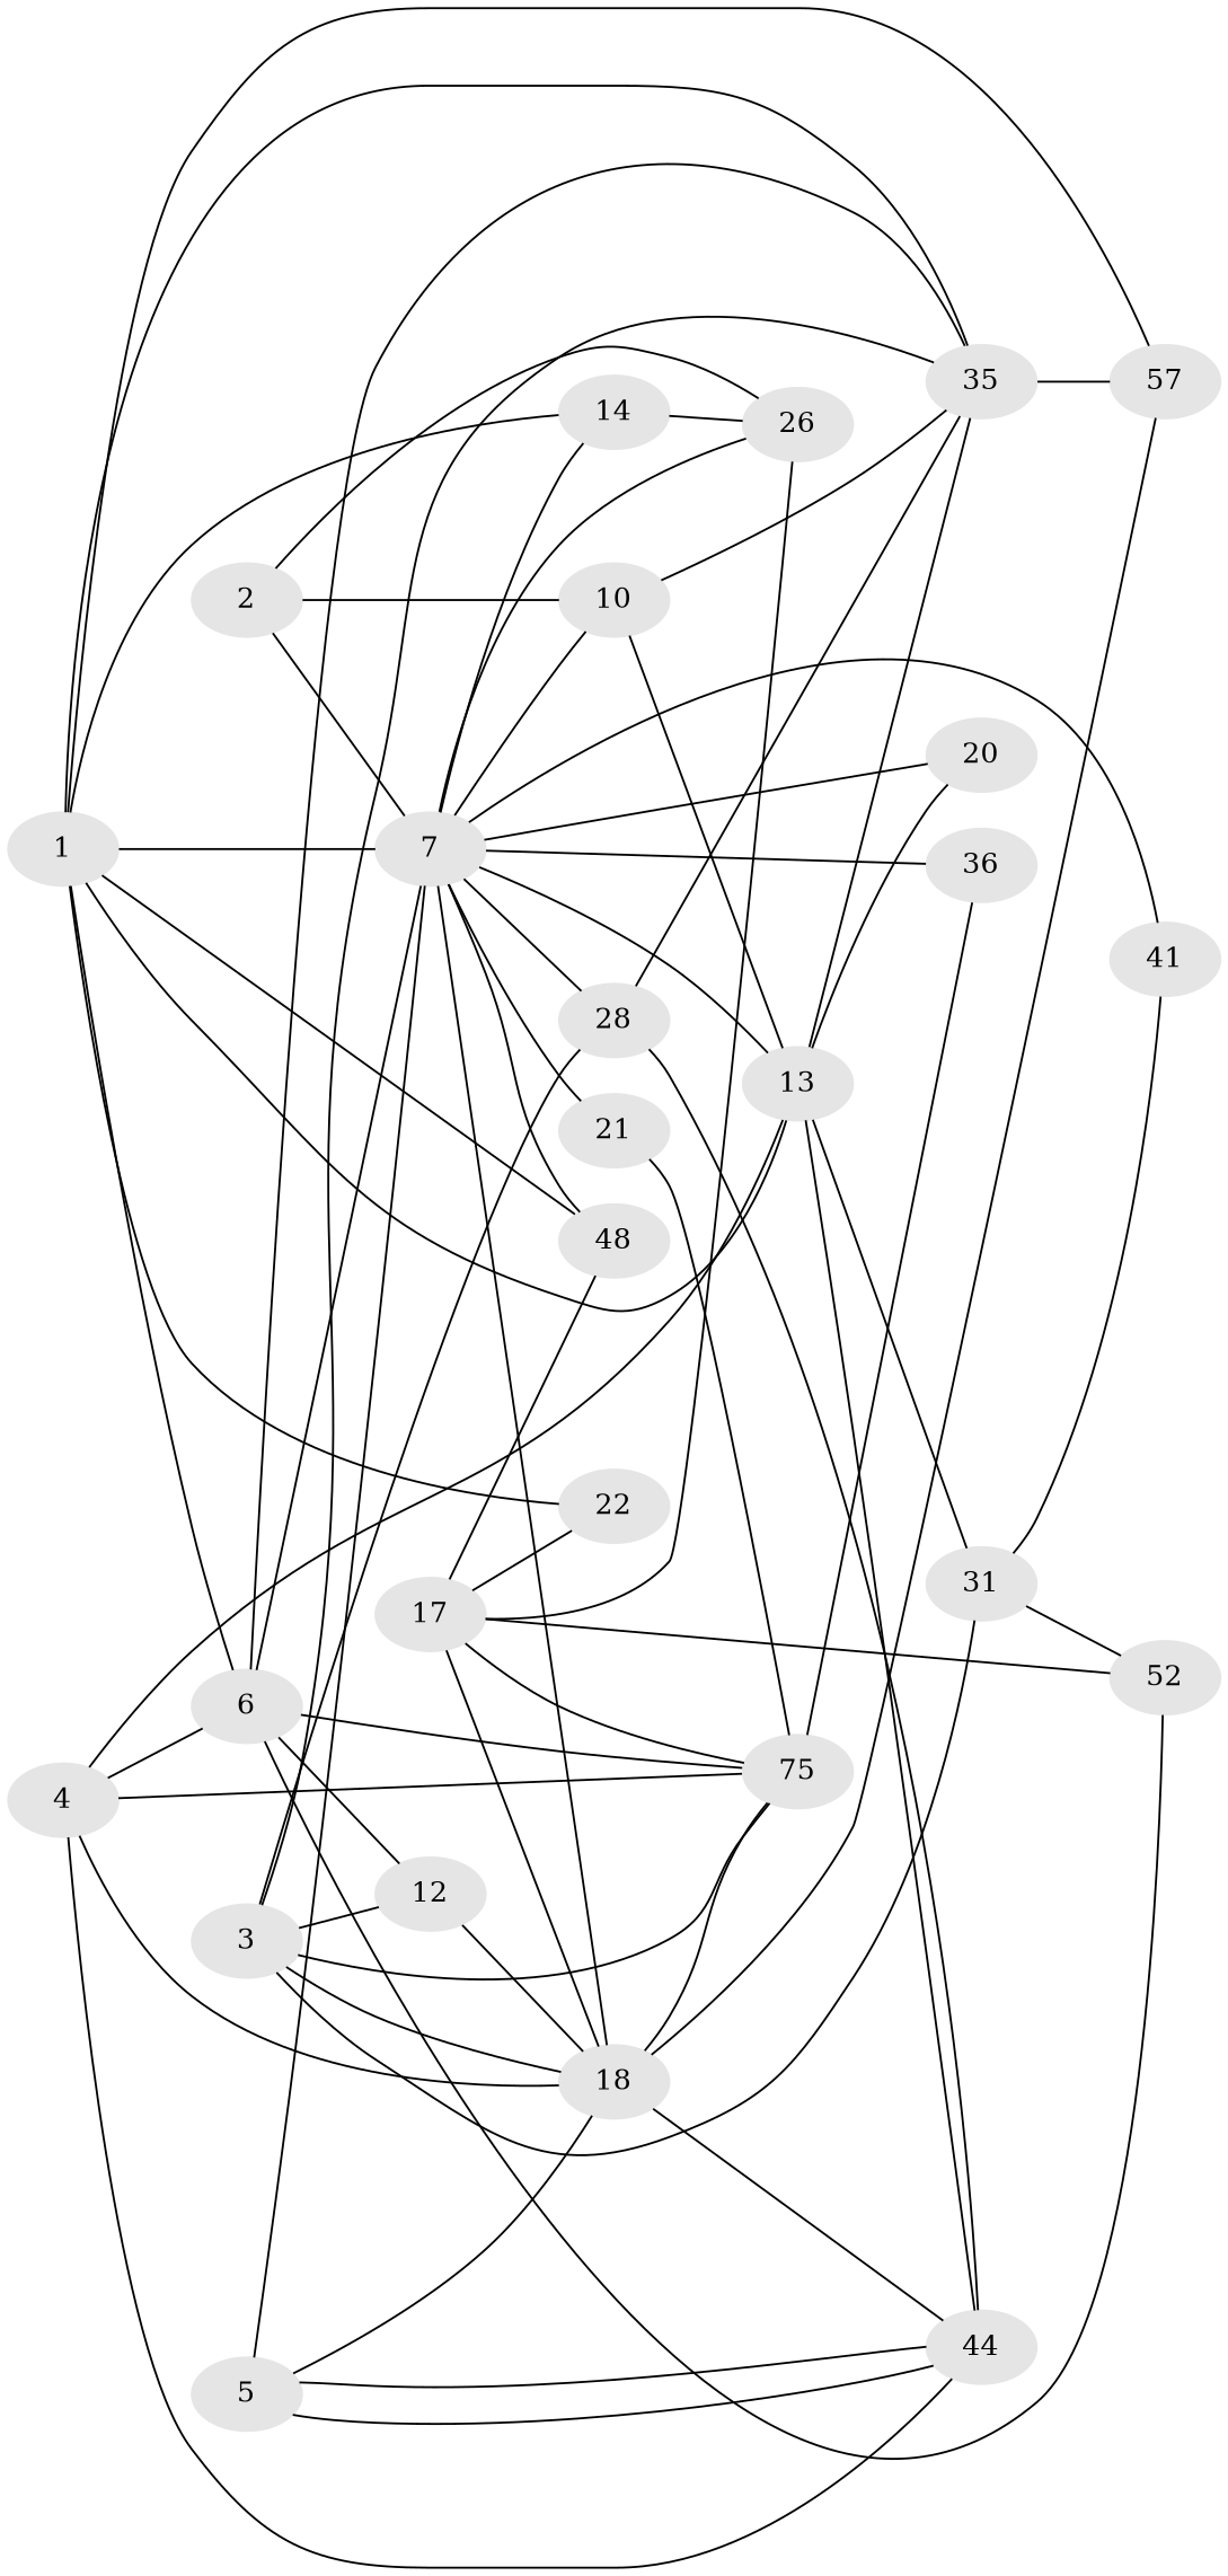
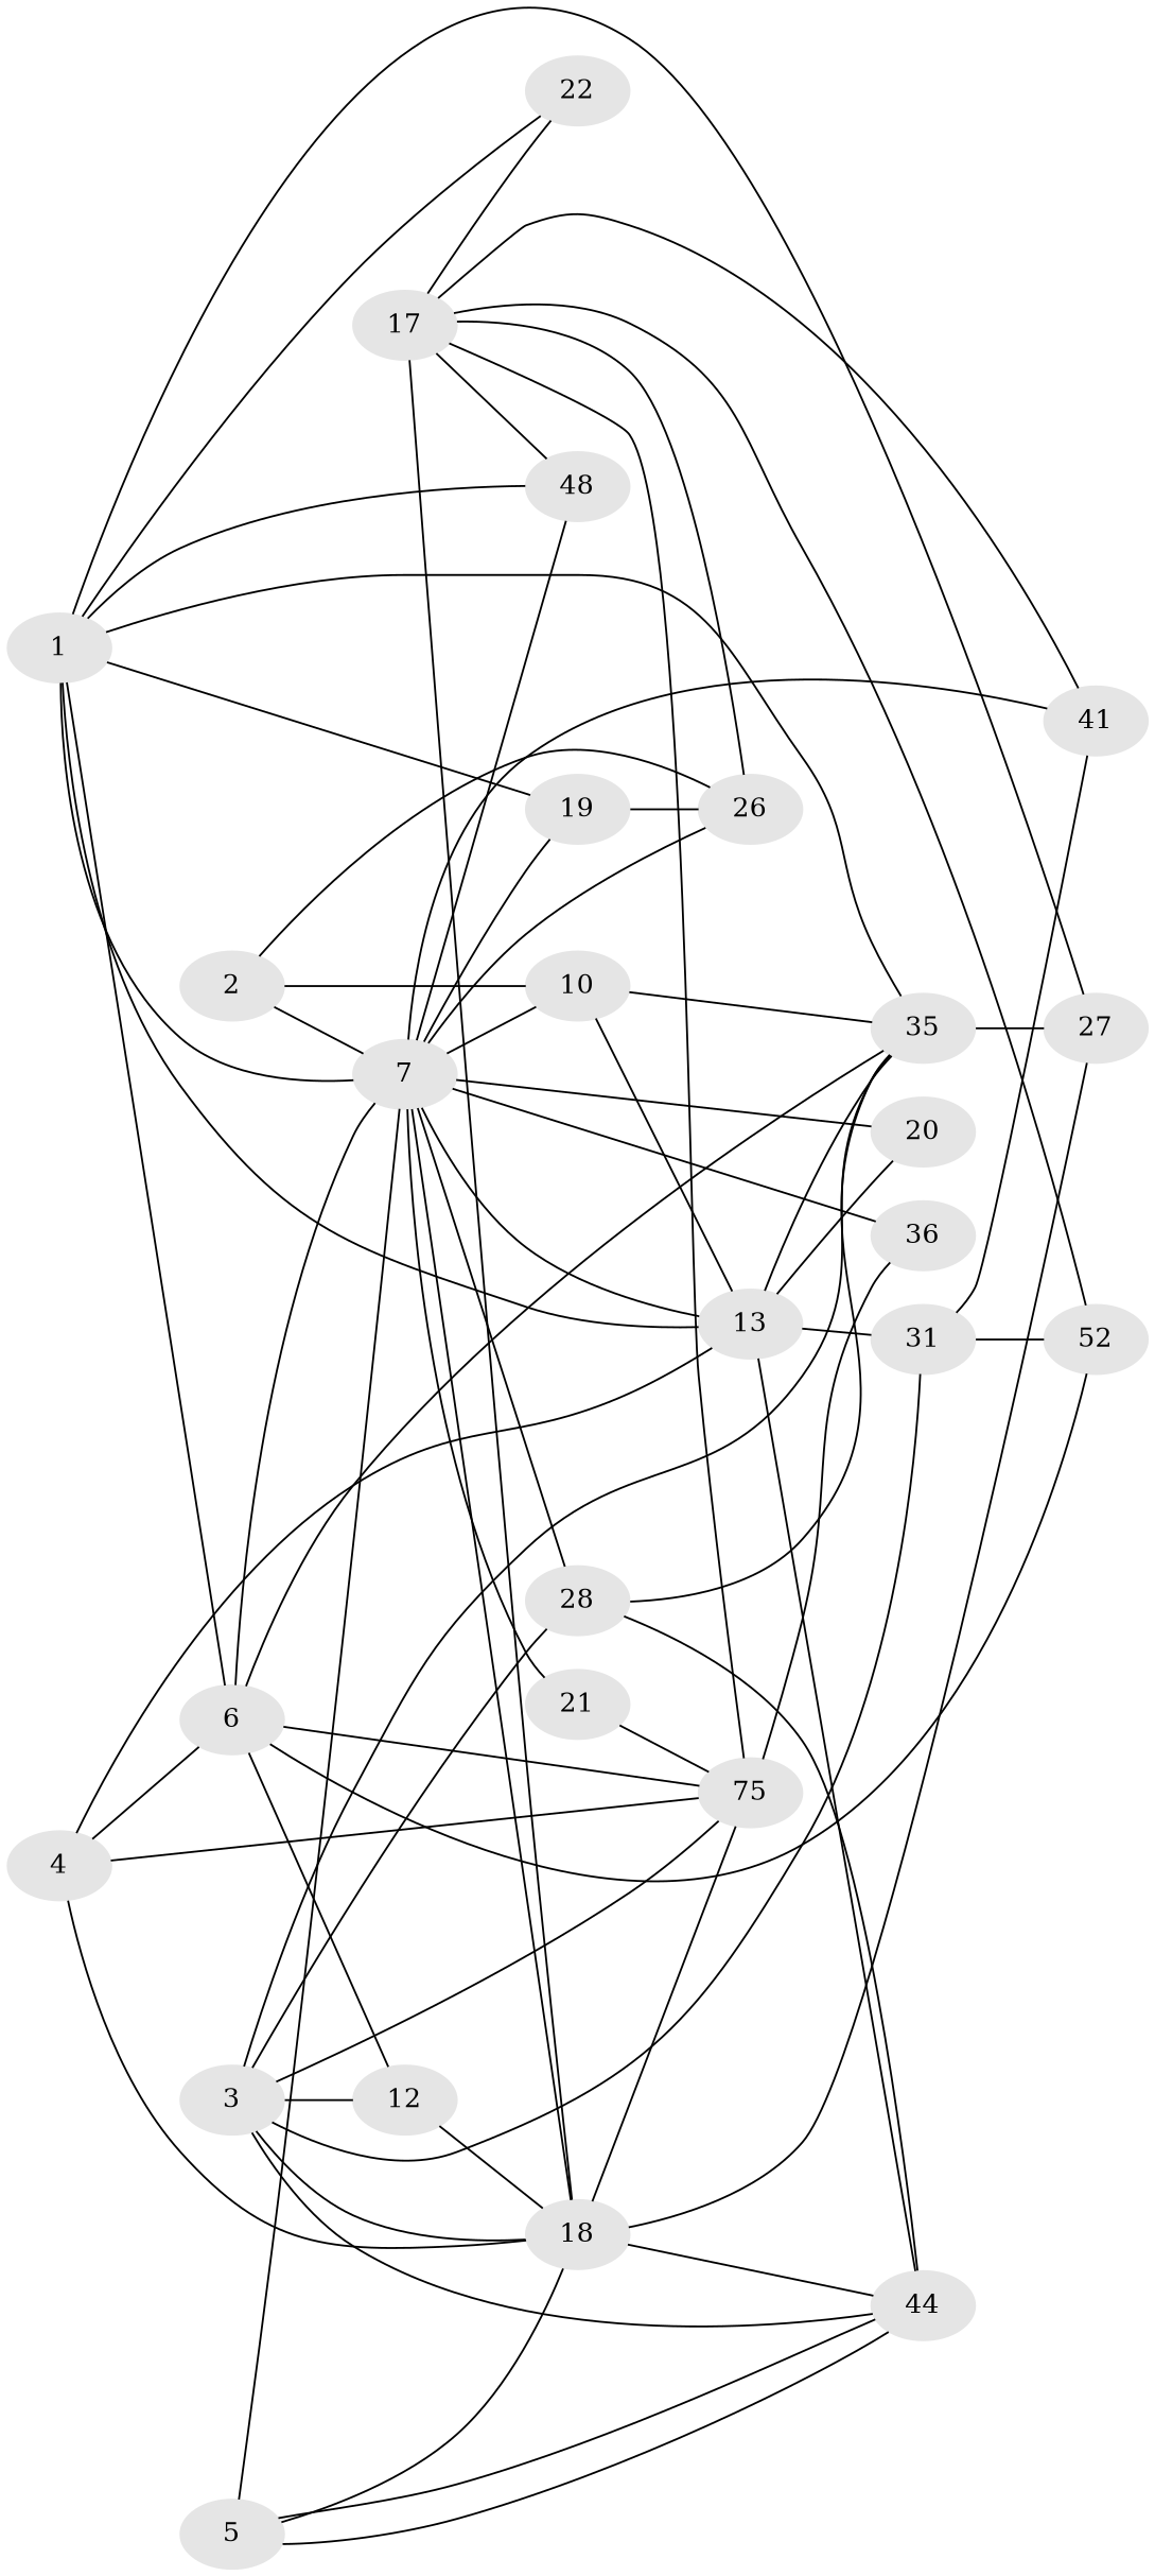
  graph {
    rankdir=LR
    node [color=gray90 style=filled]
    1 [super="+37"]
    6 [super="+34+23"]
    7 [super="+29+8"]
    13 [super="+15"]
-   14
+   14 [label=19]
    22
    35 [super="+47+43"]
    48
-   57
+   57 [label=27]
    12
    n11 [label=75 super="+42+53"]
    52
    10 [super="+24"]
    26 [super="+46"]
    18 [super="+49"]
    28
    20
    21
    36 [super="+40"]
    41
    31 [super="+51"]
    44
    2
    17 [super="+32"]
    3 [super="+33"]
    4 [super="+50+54"]
    5
    1 -- 6
    1 -- 7 [weight=2]
    1 -- 13
    1 -- 14
    1 -- 22
    1 -- 35
    1 -- 48
    1 -- 57
    6 -- 7
    6 -- 35
    6 -- 12
    6 -- n11
    6 -- 52
    7 -- 13
    7 -- 14
    7 -- 48
    7 -- 10 [weight=2]
    7 -- 26
    7 -- 18
    7 -- 28 [weight=2]
    7 -- 20
    7 -- 21
    7 -- 36 [weight=4]
    7 -- 41
    13 -- 35
    13 -- 20
    13 -- 31
    13 -- 44
    14 -- 26
    35 -- 57
    12 -- 18
    n11 -- 36 [weight=2]
    10 -- 13
    10 -- 35
    18 -- 57
    18 -- n11
    18 -- 44
    28 -- 35
    28 -- 44
    21 -- n11
    31 -- 52
    31 -- 41
    2 -- 7
    2 -- 10
    2 -- 26
    17 -- 22
    17 -- 48
    17 -- n11
    17 -- 52
    17 -- 26
    17 -- 18
+   17 -- 41
    3 -- 35
    3 -- 12
    3 -- n11
    3 -- 18
    3 -- 28
    3 -- 31
    4 -- 6
    4 -- 13
    4 -- n11 [weight=2]
    4 -- 18 [weight=2]
-   4 -- 44
+   3 -- 44
    5 -- 7
    5 -- 18
    5 -- 44
    5 -- 44
  }
